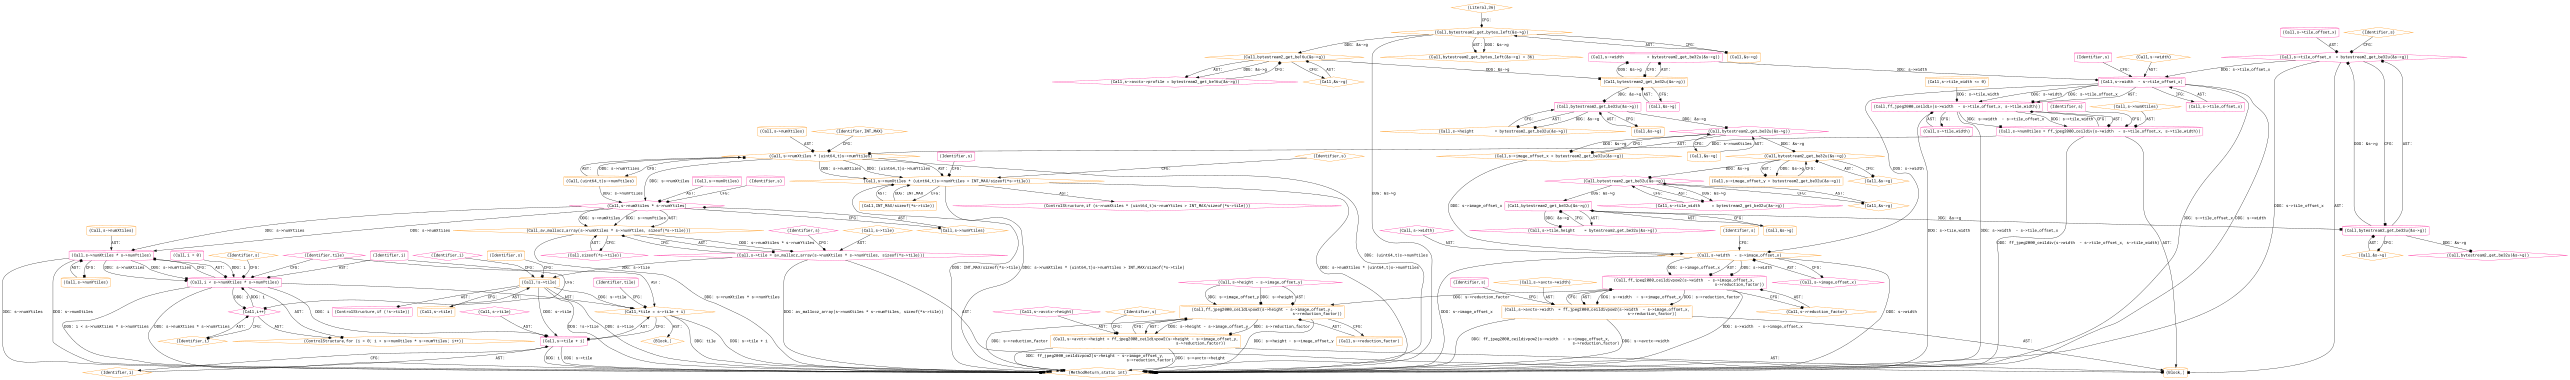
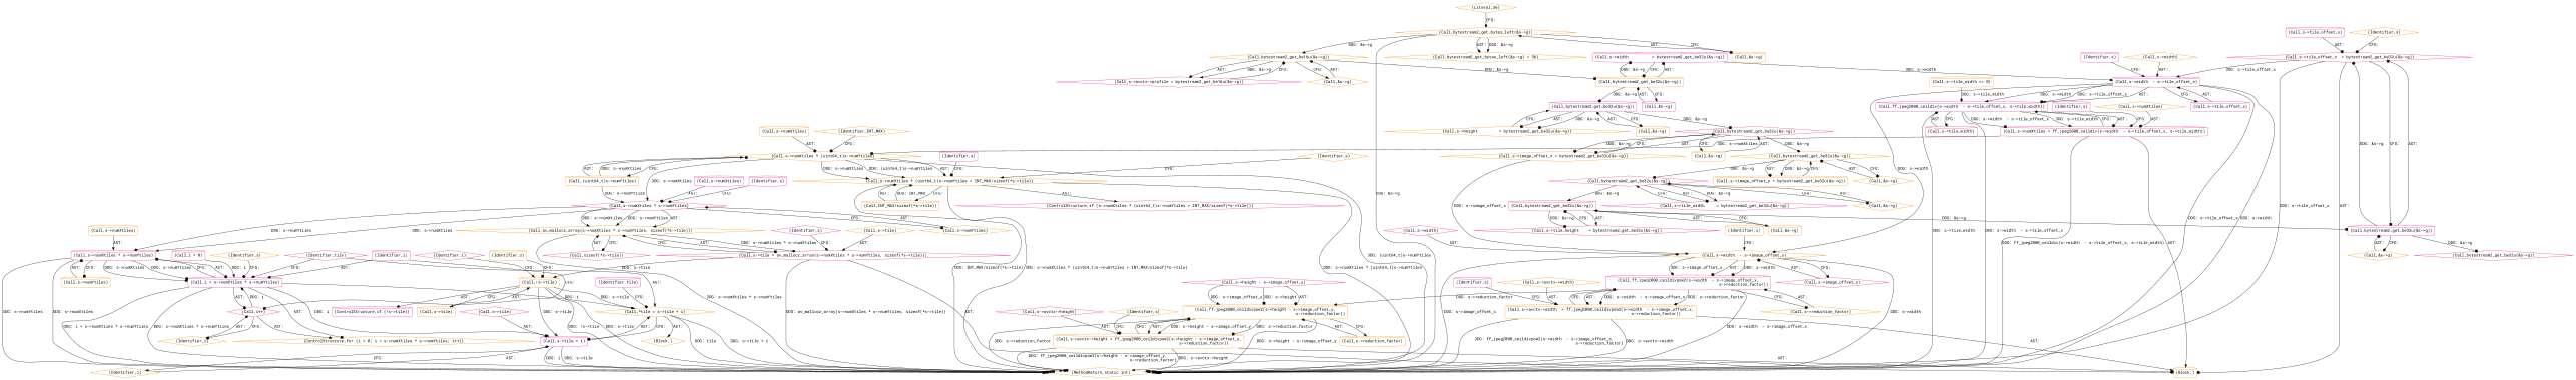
  digraph {
    fontname="Roboto Mono"
    node [color=darkorange fontname="Roboto Mono" shape=diamond]
    edge [arrowhead=box fontname="Roboto Mono"]
    n1 [color=deeppink label="(Call,s->tile_offset_x  = bytestream2_get_be32u(&s->g))"]
    n2 [color=deeppink label="(Call,bytestream2_get_be32u(&s->g))" shape=cylinder]
    n3 [color=deeppink label="(Call,s->width  - s->tile_offset_x)" shape=cylinder]
    n4 [label="(Block,)" shape=cylinder]
    n5 [label="(MethodReturn,static int)"]
    n6 [color=deeppink label="(Call,bytestream2_get_be32u(&s->g))"]
    n7 [label="(Call,&s->g)"]
    n8 [color=deeppink label="(Call,ff_jpeg2000_ceildiv(s->width  - s->tile_offset_x, s->tile_width))" shape=cylinder]
    n9 [label="(Call,s->width  - s->image_offset_x)"]
    n10 [color=deeppink label="(Call,s->tile_offset_x)" shape=cylinder]
    n11 [color=deeppink label="(Call,bytestream2_get_be32u(&s->g))" shape=cylinder]
    n12 [label="(Call,&s->g)" shape=cylinder]
    n13 [color=deeppink label="(Call,s->tile_height    = bytestream2_get_be32u(&s->g))"]
    n14 [color=deeppink label="(Call,bytestream2_get_be32u(&s->g))"]
    n15 [label="(Call,&s->g)"]
    n16 [color=deeppink label="(Call,s->tile_width     = bytestream2_get_be32u(&s->g))"]
    n17 [label="(Call,bytestream2_get_be32u(&s->g))"]
    n18 [label="(Call,&s->g)"]
    n19 [label="(Call,s->image_offset_y = bytestream2_get_be32u(&s->g))" shape=cylinder]
    n20 [color=deeppink label="(Call,bytestream2_get_be32u(&s->g))"]
    n21 [label="(Call,&s->g)" shape=cylinder]
    n22 [label="(Call,s->image_offset_x = bytestream2_get_be32u(&s->g))"]
    n23 [color=deeppink label="(Call,bytestream2_get_be32u(&s->g))" shape=cylinder]
    n24 [label="(Call,s->height         = bytestream2_get_be32u(&s->g))"]
    n25 [label="(Call,&s->g)" shape=cylinder]
    n26 [label="(Call,bytestream2_get_be32u(&s->g))" shape=cylinder]
    n27 [color=deeppink label="(Call,s->width          = bytestream2_get_be32u(&s->g))" shape=cylinder]
    n28 [color=deeppink label="(Call,&s->g)" shape=cylinder]
    n29 [label="(Call,bytestream2_get_be16u(&s->g))"]
    n30 [color=deeppink label="(Call,s->avctx->profile = bytestream2_get_be16u(&s->g))"]
    n31 [label="(Call,&s->g)"]
    n32 [label="(Call,bytestream2_get_bytes_left(&s->g))"]
    n33 [label="(Call,&s->g)" shape=cylinder]
    n34 [label="(Call,bytestream2_get_bytes_left(&s->g) < 36)"]
    n35 [color=deeppink label="(Call,s->numXtiles = ff_jpeg2000_ceildiv(s->width  - s->tile_offset_x, s->tile_width))" shape=cylinder]
    n36 [color=deeppink label="(Call,s->tile_width)" shape=cylinder]
    n37 [color=deeppink label="(Call,ff_jpeg2000_ceildivpow2(s->width  - s->image_offset_x,\n                                               s->reduction_factor))" shape=cylinder]
    n38 [color=deeppink label="(Call,s->image_offset_x)"]
    n39 [label="(Call,s->numXtiles * (uint64_t)s->numYtiles)"]
    n40 [label="(Call,s->numXtiles * (uint64_t)s->numYtiles > INT_MAX/sizeof(*s->tile))"]
    n41 [color=deeppink label="(Call,s->numXtiles * s->numYtiles)"]
    n42 [label="(Call,(uint64_t)s->numYtiles)" shape=cylinder]
    n43 [label="(Call,INT_MAX/sizeof(*s->tile))" shape=cylinder]
    n44 [color=deeppink label="(ControlStructure,if (s->numXtiles * (uint64_t)s->numYtiles > INT_MAX/sizeof(*s->tile)))"]
    n45 [label="(Call,av_mallocz_array(s->numXtiles * s->numYtiles, sizeof(*s->tile)))"]
    n46 [color=deeppink label="(Call,s->numXtiles * s->numYtiles)" shape=cylinder]
    n47 [label="(Call,s->numYtiles)"]
    n48 [color=deeppink label="(Call,s->tile = av_mallocz_array(s->numXtiles * s->numYtiles, sizeof(*s->tile)))"]
    n49 [color=deeppink label="(Call,sizeof(*s->tile))"]
    n50 [color=deeppink label="(Call,i < s->numXtiles * s->numYtiles)" shape=cylinder]
    n51 [label="(Call,s->numYtiles)" shape=cylinder]
    n52 [label="(Call,!s->tile)" shape=cylinder]
    n53 [label="(Call,*tile = s->tile + i)"]
    n54 [color=deeppink label="(Call,s->tile + i)" shape=cylinder]
    n55 [label="(Call,s->tile)" shape=cylinder]
    n56 [color=deeppink label="(ControlStructure,if (!s->tile))" shape=cylinder]
    n57 [label="(Block,)"]
    n58 [label="(Identifier,i)"]
    n59 [color=deeppink label="(Call,i++)"]
    n60 [label="(ControlStructure,for (i = 0; i < s->numXtiles * s->numYtiles; i++))"]
    n61 [label="(Identifier,i)"]
    n62 [label="(Call,s->avctx->width  = ff_jpeg2000_ceildivpow2(s->width  - s->image_offset_x,\n                                               s->reduction_factor))" shape=cylinder]
    n63 [label="(Call,ff_jpeg2000_ceildivpow2(s->height - s->image_offset_y,\n                                               s->reduction_factor))" shape=cylinder]
    n64 [label="(Call,s->reduction_factor)"]
    n65 [label="(Call,s->avctx->height = ff_jpeg2000_ceildivpow2(s->height - s->image_offset_y,\n                                               s->reduction_factor))" shape=cylinder]
    n66 [label="(Call,s->reduction_factor)" shape=cylinder]
    n67 [label="(Identifier,s)" shape=cylinder]
    n68 [color=deeppink label="(Identifier,s)" shape=cylinder]
    n69 [color=deeppink label="(Identifier,tile)"]
    n70 [color=deeppink label="(Identifier,s)" shape=cylinder]
    n71 [label="(Identifier,INT_MAX)"]
    n72 [label="(Identifier,s)" shape=cylinder]
    n73 [color=deeppink label="(Identifier,s)"]
    n74 [color=deeppink label="(Call,s->numXtiles)" shape=cylinder]
    n75 [color=deeppink label="(Identifier,tile)" shape=cylinder]
    n76 [label="(Call,s->tile)"]
    n77 [label="(Identifier,s)"]
    n78 [label="(Call,s->numXtiles)" shape=cylinder]
    n79 [color=deeppink label="(Call,i = 0)" shape=cylinder]
    n80 [color=deeppink label="(Call,s->width)"]
    n81 [label="(Literal,36)"]
    n82 [color=deeppink label="(Call,s->tile_offset_x)" shape=cylinder]
    n83 [color=deeppink label="(Identifier,i)"]
    n84 [label="(Call,s->numXtiles)" shape=cylinder]
    n85 [label="(Call,s->numXtiles)"]
    n86 [color=deeppink label="(Identifier,s)" shape=cylinder]
    n87 [color=deeppink label="(Call,s->avctx->height)"]
    n88 [color=deeppink label="(Identifier,s)" shape=cylinder]
    n89 [label="(Call,s->width)"]
    n90 [color=deeppink label="(Call,s->height - s->image_offset_y)"]
    n91 [label="(Identifier,s)"]
    n92 [label="(Call,s->avctx->width)"]
    n93 [color=deeppink label="(Call,s->tile)"]
    n94 [color=deeppink label="(Identifier,s)" shape=cylinder]
    n95 [label="(Call,s->tile_width <= 0)" shape=cylinder]
    n96 [color=deeppink label="(Identifier,i)" shape=cylinder]
    n97 [label="(Identifier,s)"]
    n98 [label="(Identifier,s)"]
    n1 -> n2 [label="CFG: "]
    n1 -> n3 [arrowhead=normal label="DDG: s->tile_offset_x"]
    n1 -> n4 [label="AST: "]
    n1 -> n5 [arrowhead=diamond label="DDG: s->tile_offset_x"]
    n2 -> n1 [label="AST: "]
    n2 -> n1 [label="DDG: &s->g"]
    n2 -> n6 [label="DDG: &s->g"]
    n2 -> n7 [arrowhead=diamond label="CFG: "]
    n3 -> n5 [label="DDG: s->tile_offset_x"]
    n3 -> n5 [arrowhead=normal label="DDG: s->width"]
    n3 -> n8 [arrowhead=normal label="AST: "]
    n3 -> n8 [arrowhead=normal label="DDG: s->width"]
    n3 -> n8 [label="DDG: s->tile_offset_x"]
    n3 -> n9 [arrowhead=diamond label="DDG: s->width"]
    n3 -> n10 [arrowhead=normal label="CFG: "]
    n7 -> n2 [label="AST: "]
    n8 -> n5 [label="DDG: s->width  - s->tile_offset_x"]
    n8 -> n5 [arrowhead=normal label="DDG: s->tile_width"]
    n8 -> n35 [label="AST: "]
    n8 -> n35 [label="DDG: s->width  - s->tile_offset_x"]
    n8 -> n35 [arrowhead=normal label="DDG: s->tile_width"]
    n8 -> n36 [arrowhead=diamond label="CFG: "]
    n9 -> n5 [arrowhead=diamond label="DDG: s->width"]
    n9 -> n5 [label="DDG: s->image_offset_x"]
    n9 -> n37 [label="AST: "]
    n9 -> n37 [label="DDG: s->width"]
    n9 -> n37 [arrowhead=diamond label="DDG: s->image_offset_x"]
    n9 -> n38 [arrowhead=diamond label="CFG: "]
    n10 -> n3 [arrowhead=normal label="AST: "]
    n11 -> n2 [label="DDG: &s->g"]
    n11 -> n12 [arrowhead=normal label="CFG: "]
    n11 -> n13 [arrowhead=normal label="AST: "]
    n11 -> n13 [label="DDG: &s->g"]
    n12 -> n11 [arrowhead=diamond label="AST: "]
    n13 -> n11 [label="CFG: "]
    n14 -> n11 [arrowhead=normal label="DDG: &s->g"]
    n14 -> n15 [label="CFG: "]
    n14 -> n16 [label="AST: "]
    n14 -> n16 [arrowhead=normal label="DDG: &s->g"]
    n15 -> n14 [arrowhead=diamond label="AST: "]
    n16 -> n14 [arrowhead=normal label="CFG: "]
    n17 -> n14 [label="DDG: &s->g"]
    n17 -> n18 [label="CFG: "]
    n17 -> n19 [label="AST: "]
    n17 -> n19 [arrowhead=normal label="DDG: &s->g"]
    n18 -> n17 [label="AST: "]
    n19 -> n17 [arrowhead=normal label="CFG: "]
    n20 -> n17 [arrowhead=diamond label="DDG: &s->g"]
    n20 -> n21 [arrowhead=normal label="CFG: "]
    n20 -> n22 [label="AST: "]
    n20 -> n22 [label="DDG: &s->g"]
    n21 -> n20 [arrowhead=normal label="AST: "]
    n22 -> n9 [arrowhead=normal label="DDG: s->image_offset_x"]
    n22 -> n20 [arrowhead=normal label="CFG: "]
    n23 -> n20 [label="DDG: &s->g"]
    n23 -> n24 [label="AST: "]
    n23 -> n24 [label="DDG: &s->g"]
    n23 -> n25 [arrowhead=diamond label="CFG: "]
    n24 -> n23 [arrowhead=normal label="CFG: "]
    n25 -> n23 [arrowhead=diamond label="AST: "]
    n26 -> n23 [label="DDG: &s->g"]
    n26 -> n27 [label="AST: "]
    n26 -> n27 [label="DDG: &s->g"]
    n26 -> n28 [arrowhead=normal label="CFG: "]
    n27 -> n3 [arrowhead=diamond label="DDG: s->width"]
    n27 -> n26 [label="CFG: "]
    n28 -> n26 [arrowhead=diamond label="AST: "]
    n29 -> n26 [label="DDG: &s->g"]
    n29 -> n30 [arrowhead=diamond label="AST: "]
    n29 -> n30 [arrowhead=normal label="DDG: &s->g"]
    n29 -> n31 [arrowhead=normal label="CFG: "]
    n30 -> n29 [label="CFG: "]
    n31 -> n29 [arrowhead=diamond label="AST: "]
    n32 -> n5 [arrowhead=normal label="DDG: &s->g"]
    n32 -> n29 [arrowhead=normal label="DDG: &s->g"]
    n32 -> n33 [label="CFG: "]
    n32 -> n34 [arrowhead=diamond label="AST: "]
    n32 -> n34 [arrowhead=normal label="DDG: &s->g"]
    n33 -> n32 [arrowhead=normal label="AST: "]
    n35 -> n4 [arrowhead=normal label="AST: "]
    n35 -> n5 [label="DDG: ff_jpeg2000_ceildiv(s->width  - s->tile_offset_x, s->tile_width)"]
    n35 -> n8 [arrowhead=diamond label="CFG: "]
    n35 -> n39 [label="DDG: s->numXtiles"]
    n36 -> n8 [arrowhead=diamond label="AST: "]
    n37 -> n5 [label="DDG: s->width  - s->image_offset_x"]
    n37 -> n62 [arrowhead=diamond label="AST: "]
    n37 -> n62 [arrowhead=diamond label="DDG: s->width  - s->image_offset_x"]
    n37 -> n62 [arrowhead=diamond label="DDG: s->reduction_factor"]
    n37 -> n63 [arrowhead=normal label="DDG: s->reduction_factor"]
    n37 -> n64 [label="CFG: "]
    n38 -> n9 [label="AST: "]
    n39 -> n5 [label="DDG: (uint64_t)s->numYtiles"]
    n39 -> n40 [arrowhead=diamond label="AST: "]
    n39 -> n40 [arrowhead=normal label="DDG: s->numXtiles"]
    n39 -> n40 [arrowhead=normal label="DDG: (uint64_t)s->numYtiles"]
    n39 -> n41 [arrowhead=normal label="DDG: s->numXtiles"]
    n39 -> n42 [arrowhead=normal label="CFG: "]
    n40 -> n5 [arrowhead=normal label="DDG: s->numXtiles * (uint64_t)s->numYtiles"]
    n40 -> n5 [label="DDG: INT_MAX/sizeof(*s->tile)"]
    n40 -> n5 [arrowhead=normal label="DDG: s->numXtiles * (uint64_t)s->numYtiles > INT_MAX/sizeof(*s->tile)"]
    n40 -> n43 [arrowhead=normal label="CFG: "]
    n40 -> n44 [arrowhead=normal label="AST: "]
    n41 -> n45 [arrowhead=normal label="AST: "]
    n41 -> n45 [arrowhead=normal label="DDG: s->numXtiles"]
    n41 -> n45 [arrowhead=normal label="DDG: s->numYtiles"]
    n41 -> n46 [arrowhead=normal label="DDG: s->numXtiles"]
    n41 -> n46 [arrowhead=diamond label="DDG: s->numYtiles"]
    n41 -> n47 [label="CFG: "]
    n42 -> n39 [arrowhead=normal label="AST: "]
    n42 -> n39 [label="DDG: s->numYtiles"]
    n42 -> n41 [arrowhead=normal label="DDG: s->numYtiles"]
    n43 -> n40 [arrowhead=diamond label="AST: "]
    n43 -> n40 [arrowhead=normal label="DDG: INT_MAX"]
    n45 -> n5 [arrowhead=diamond label="DDG: s->numXtiles * s->numYtiles"]
    n45 -> n48 [label="AST: "]
    n45 -> n48 [arrowhead=diamond label="DDG: s->numXtiles * s->numYtiles"]
    n45 -> n49 [arrowhead=diamond label="CFG: "]
    n46 -> n5 [label="DDG: s->numXtiles"]
    n46 -> n5 [arrowhead=normal label="DDG: s->numYtiles"]
    n46 -> n50 [label="AST: "]
    n46 -> n50 [arrowhead=diamond label="DDG: s->numXtiles"]
    n46 -> n50 [label="DDG: s->numYtiles"]
    n46 -> n51 [label="CFG: "]
    n47 -> n41 [arrowhead=diamond label="AST: "]
    n48 -> n4 [arrowhead=diamond label="AST: "]
    n48 -> n5 [label="DDG: av_mallocz_array(s->numXtiles * s->numYtiles, sizeof(*s->tile))"]
    n48 -> n45 [arrowhead=diamond label="CFG: "]
    n48 -> n52 [arrowhead=normal label="DDG: s->tile"]
    n49 -> n45 [arrowhead=normal label="AST: "]
    n50 -> n5 [arrowhead=diamond label="DDG: i < s->numXtiles * s->numYtiles"]
    n50 -> n5 [arrowhead=diamond label="DDG: s->numXtiles * s->numYtiles"]
    n50 -> n46 [label="CFG: "]
-   n50 -> n53 [arrowhead=normal label="AST: "]
+   n50 -> n53 [arrowhead=normal label="DDG: i"]
    n50 -> n54 [arrowhead=diamond label="DDG: i"]
-   n50 -> n59 [label="DDG: i"]
+   n50 -> n59 [label="AST: "]
    n50 -> n60 [label="AST: "]
    n51 -> n46 [label="AST: "]
    n52 -> n5 [arrowhead=normal label="DDG: s->tile"]
    n52 -> n5 [arrowhead=normal label="DDG: !s->tile"]
    n52 -> n53 [arrowhead=normal label="DDG: s->tile"]
    n52 -> n54 [arrowhead=normal label="DDG: s->tile"]
    n52 -> n55 [arrowhead=normal label="CFG: "]
    n52 -> n56 [arrowhead=diamond label="AST: "]
    n53 -> n5 [arrowhead=diamond label="DDG: s->tile + i"]
    n53 -> n5 [arrowhead=normal label="DDG: tile"]
    n53 -> n54 [label="CFG: "]
    n53 -> n57 [arrowhead=normal label="AST: "]
    n54 -> n5 [arrowhead=diamond label="DDG: s->tile"]
    n54 -> n5 [arrowhead=diamond label="DDG: i"]
    n54 -> n53 [arrowhead=normal label="AST: "]
    n54 -> n58 [arrowhead=normal label="CFG: "]
    n55 -> n52 [arrowhead=normal label="AST: "]
    n58 -> n54 [arrowhead=diamond label="AST: "]
    n59 -> n50 [arrowhead=diamond label="DDG: i"]
    n59 -> n60 [arrowhead=diamond label="AST: "]
    n59 -> n61 [label="CFG: "]
    n61 -> n59 [arrowhead=diamond label="AST: "]
    n62 -> n4 [arrowhead=normal label="AST: "]
    n62 -> n5 [arrowhead=normal label="DDG: ff_jpeg2000_ceildivpow2(s->width  - s->image_offset_x,\n                                               s->reduction_factor)"]
    n62 -> n5 [arrowhead=normal label="DDG: s->avctx->width"]
    n62 -> n37 [label="CFG: "]
    n63 -> n5 [label="DDG: s->height - s->image_offset_y"]
    n63 -> n5 [label="DDG: s->reduction_factor"]
    n63 -> n65 [arrowhead=normal label="AST: "]
    n63 -> n65 [arrowhead=normal label="DDG: s->height - s->image_offset_y"]
    n63 -> n65 [label="DDG: s->reduction_factor"]
    n63 -> n66 [arrowhead=normal label="CFG: "]
    n64 -> n37 [arrowhead=diamond label="AST: "]
    n65 -> n4 [label="AST: "]
    n65 -> n5 [label="DDG: ff_jpeg2000_ceildivpow2(s->height - s->image_offset_y,\n                                               s->reduction_factor)"]
    n65 -> n5 [arrowhead=diamond label="DDG: s->avctx->height"]
    n65 -> n63 [label="CFG: "]
    n66 -> n63 [arrowhead=diamond label="AST: "]
    n67 -> n52 [label="CFG: "]
    n68 -> n41 [arrowhead=diamond label="CFG: "]
    n69 -> n50 [arrowhead=diamond label="CFG: "]
    n69 -> n53 [arrowhead=normal label="AST: "]
    n70 -> n62 [arrowhead=normal label="CFG: "]
    n71 -> n39 [label="CFG: "]
    n72 -> n9 [arrowhead=normal label="CFG: "]
    n73 -> n48 [arrowhead=diamond label="CFG: "]
    n74 -> n41 [label="AST: "]
    n75 -> n53 [label="CFG: "]
    n76 -> n48 [arrowhead=normal label="AST: "]
    n77 -> n65 [label="CFG: "]
    n78 -> n39 [label="AST: "]
    n79 -> n50 [arrowhead=normal label="DDG: i"]
    n80 -> n9 [arrowhead=diamond label="AST: "]
    n81 -> n32 [arrowhead=diamond label="CFG: "]
    n82 -> n1 [label="AST: "]
    n83 -> n52 [arrowhead=normal label="CFG: "]
    n84 -> n46 [arrowhead=normal label="AST: "]
    n85 -> n35 [label="AST: "]
    n86 -> n35 [arrowhead=diamond label="CFG: "]
    n87 -> n65 [arrowhead=normal label="AST: "]
    n88 -> n3 [arrowhead=normal label="CFG: "]
    n89 -> n3 [arrowhead=normal label="AST: "]
    n90 -> n63 [label="AST: "]
    n90 -> n63 [label="DDG: s->height"]
    n90 -> n63 [arrowhead=normal label="DDG: s->image_offset_y"]
    n91 -> n50 [label="CFG: "]
    n92 -> n62 [arrowhead=normal label="AST: "]
    n93 -> n54 [label="AST: "]
    n94 -> n40 [label="CFG: "]
    n95 -> n8 [arrowhead=diamond label="DDG: s->tile_width"]
    n96 -> n50 [arrowhead=diamond label="AST: "]
    n96 -> n59 [label="CFG: "]
    n97 -> n40 [arrowhead=normal label="CFG: "]
    n98 -> n1 [label="CFG: "]
  }
